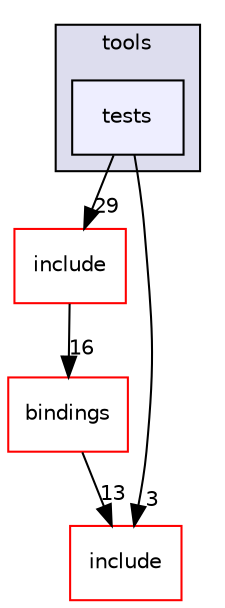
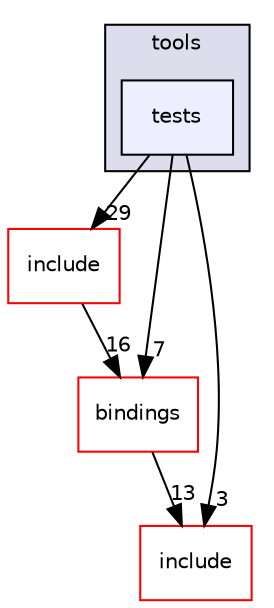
  digraph {
    compound=true
    node [fillcolor=white fontname=Helvetica fontsize=10 shape=box style=filled color=red]
    edge [labeldistance=1.5 labelfontname=Helvetica labelfontsize=10]
    n1 [fillcolor="#eeeeff" label=tests pencolor=black color=""]
    n2 [label=include]
    n3 [label=include]
    n4 [label=bindings]
    subgraph cluster_1 {
      bgcolor="#ddddee"
      fontname=Helvetica
      fontsize=10
      label=tools
      pencolor=black
      n1
    }
    n1 -> n2 [headlabel=29]
    n1 -> n3 [headlabel=3]
+   n1 -> n4 [headlabel=7]
    n2 -> n4 [headlabel=16]
    n4 -> n3 [headlabel=13]
  }
